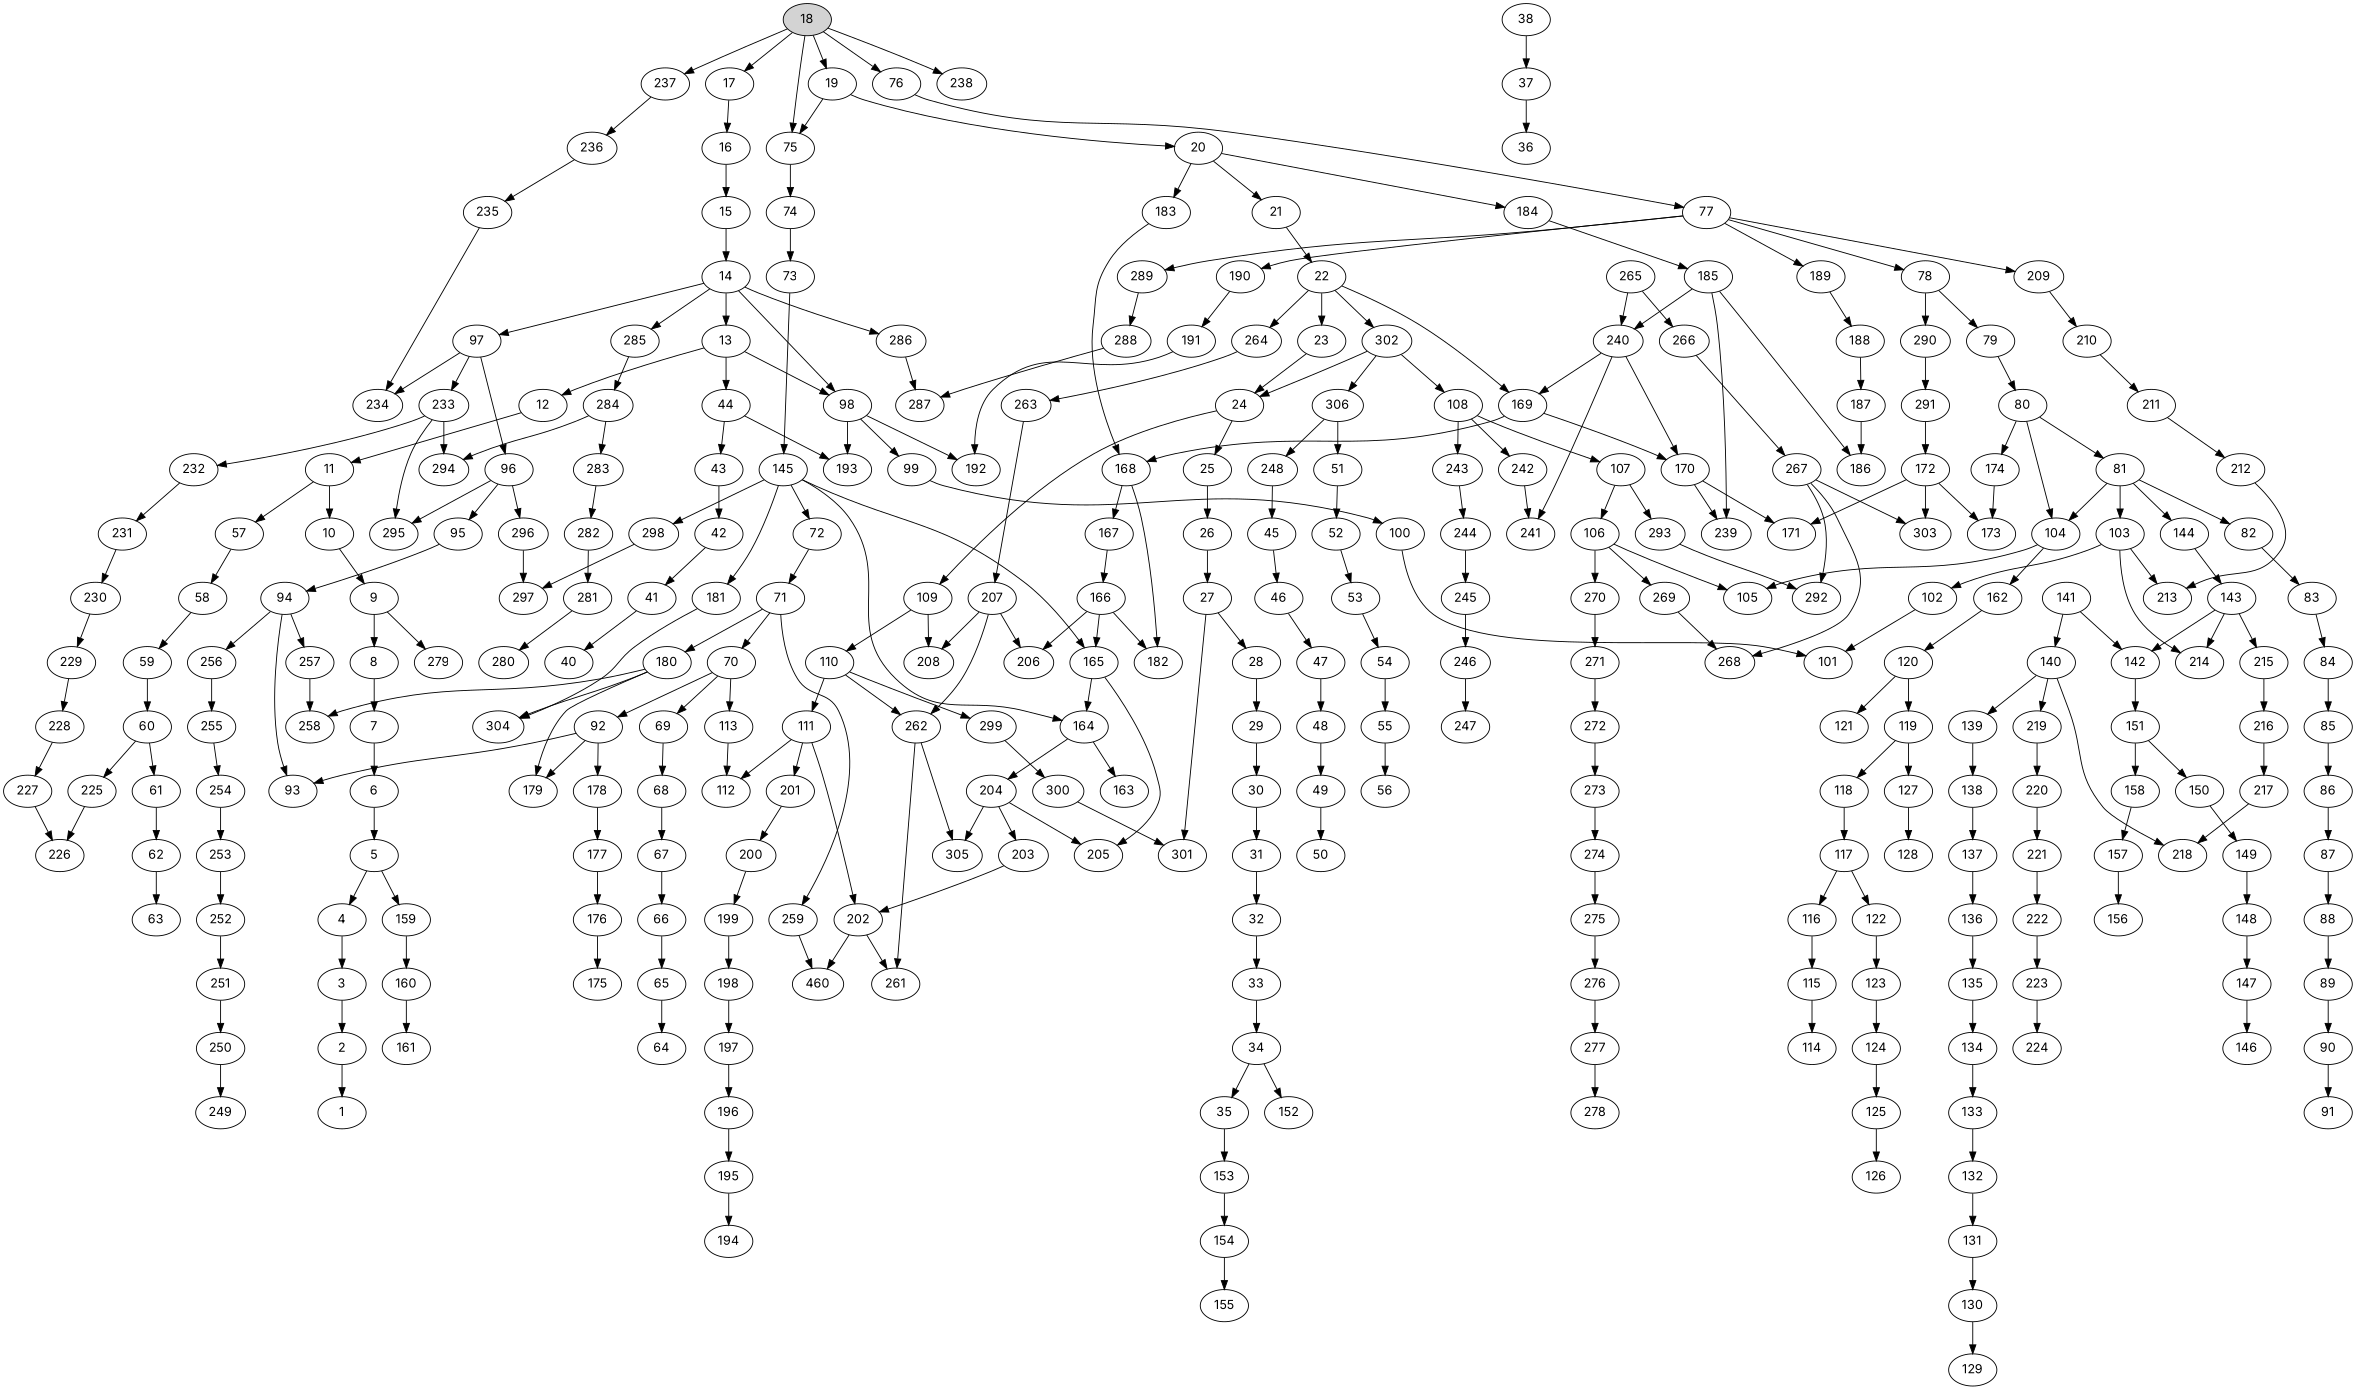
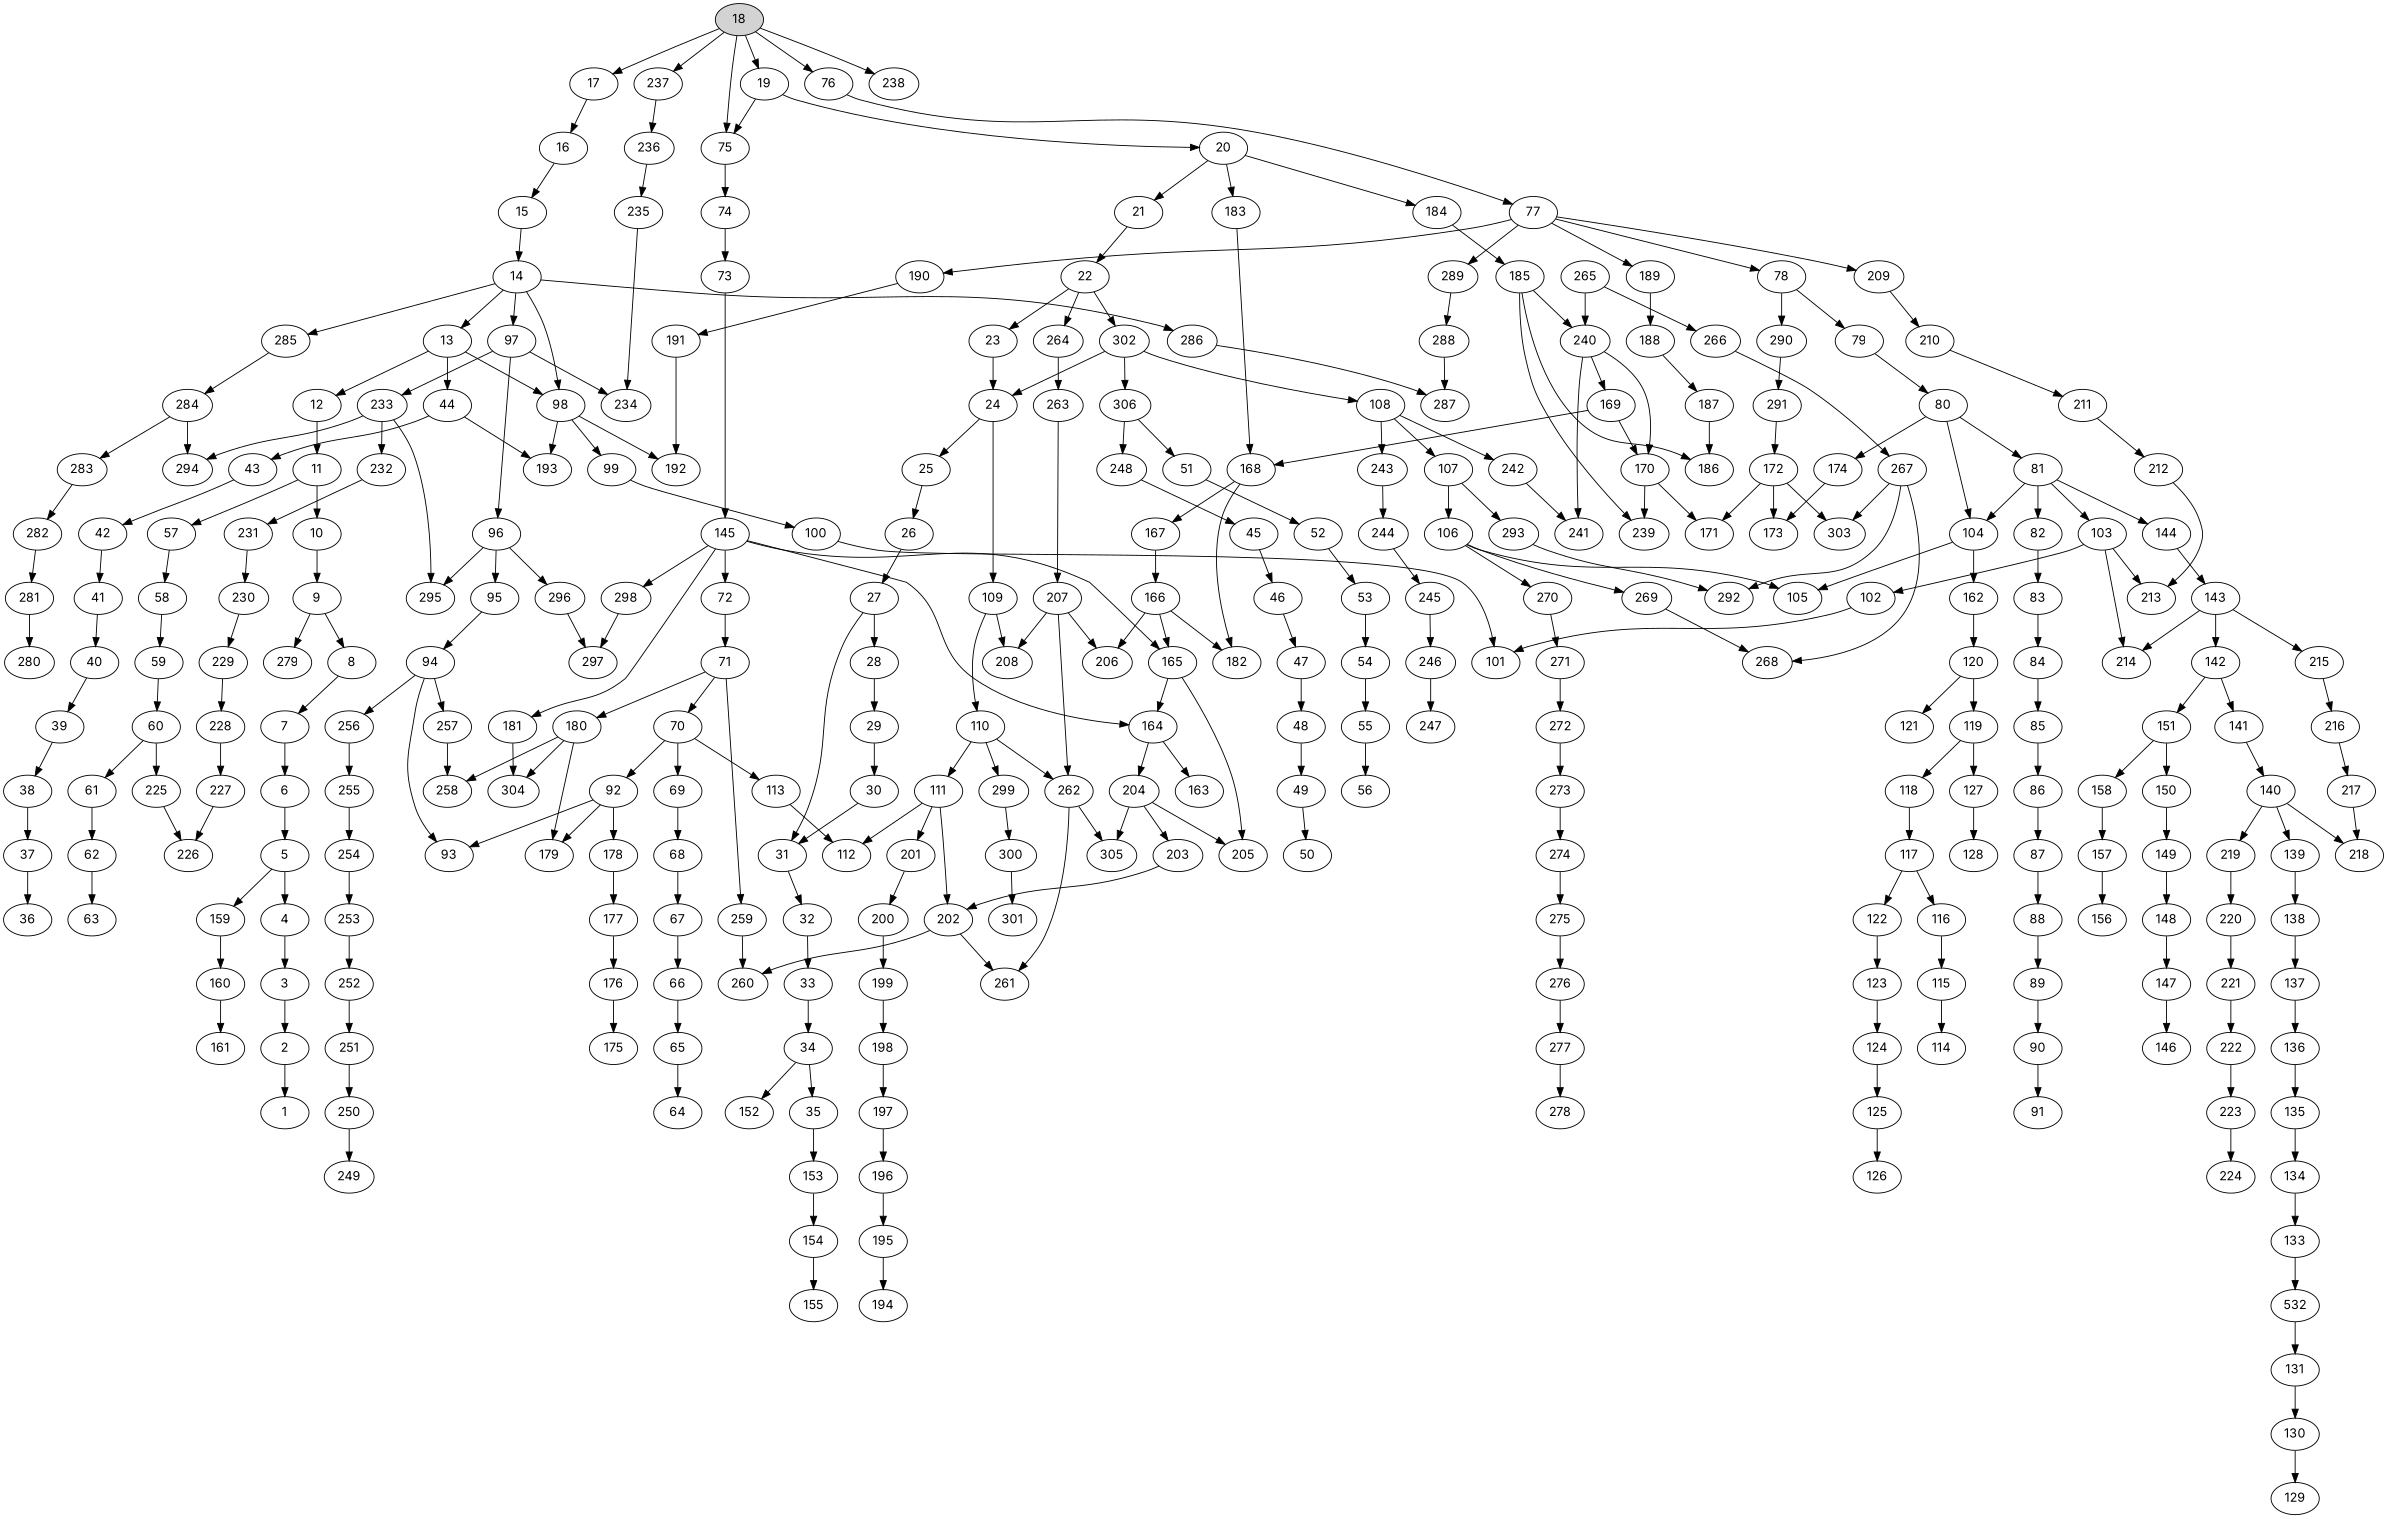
  digraph {
    fontname=Inter
    node [fontname=Inter]
    edge [fontname=Inter]
    18 [fillcolor=lightgrey style=filled]
    17
    19
    75
    76
    237
    238
    16
    20
    74
    77
    236
    2
    1
    3
    4
    5
    159
    160
    161
    6
    7
    8
    9
    279
    10
    11
    57
    58
    59
    12
    13
    44
    98
    43
    193
    99
    192
    42
    100
    14
    97
    285
    286
    96
    233
    234
    284
    287
    95
    295
    296
    232
    294
    283
    15
    21
    183
    184
    73
    78
    189
    190
    209
    289
    235
    22
    168
    185
    23
    169
    264
    302
    182
    167
    239
    186
    240
    24
    170
    263
    108
    306
    25
    109
    171
    207
    107
    242
    243
    51
    248
    26
    110
    208
    27
    111
    262
    299
    28
    301
    29
    30
    31
    32
    33
    34
    35
    152
    153
    154
    155
    37
    36
    38
+   39
    40
    41
    45
    46
    47
    48
    49
    50
    52
    53
    54
    55
    56
    60
    61
    225
    62
    226
    63
    65
    64
    66
    67
    68
    69
    70
    92
    113
    93
    178
    179
    112
    177
    71
    180
    259
    258
    304
-   260 [label=460]
+   260
    72
    145
    164
    165
    181
    298
    163
    204
    205
    297
    79
    290
    188
    191
    210
    288
    80
    291
    187
    211
    81
    104
    174
    172
    82
    103
    144
    105
    162
    173
    83
    102
    213
    214
    143
    120
    84
    101
    142
    215
    85
    86
    87
    88
    89
    90
    91
    176
    94
    256
    257
    255
    254
    231
    119
    121
    106
    269
    270
    268
    271
    272
    293
    292
    241
    244
    245
    201
    202
    261
    305
    300
    200
    199
    115
    114
    116
    117
    122
    123
    124
    118
    127
    128
    125
    126
    130
    129
    131
-   132
+   132 [label=532]
    133
    134
    135
    136
    137
    138
    139
    140
    218
    219
    220
    221
    141
    151
    150
    158
    149
    157
    216
    217
    203
    147
    146
    148
    156
    166
    206
    303
    175
    265
    266
    195
    194
    196
    197
    198
    212
    222
    223
    224
    227
    228
    229
    230
    267
    246
    247
    250
    249
    251
    252
    253
    273
    274
    275
    276
    277
    278
    281
    280
    282
    18 -> 17
    18 -> 19
    18 -> 75
    18 -> 76
    18 -> 237
    18 -> 238
    17 -> 16
    19 -> 75
    19 -> 20
    75 -> 74
    76 -> 77
    237 -> 236
    16 -> 15
    20 -> 21
    20 -> 183
    20 -> 184
    74 -> 73
    77 -> 78
    77 -> 189
    77 -> 190
    77 -> 209
    77 -> 289
    236 -> 235
    2 -> 1
    3 -> 2
    4 -> 3
    5 -> 4
    5 -> 159
    159 -> 160
    160 -> 161
    6 -> 5
    7 -> 6
    8 -> 7
    9 -> 8
    9 -> 279
    10 -> 9
    11 -> 10
    11 -> 57
    57 -> 58
    58 -> 59
    59 -> 60
    12 -> 11
    13 -> 12
    13 -> 44
    13 -> 98
    44 -> 43
    44 -> 193
    98 -> 193
    98 -> 99
    98 -> 192
    43 -> 42
    99 -> 100
    42 -> 41
    100 -> 101
    14 -> 13
    14 -> 98
    14 -> 97
    14 -> 285
    14 -> 286
    97 -> 96
    97 -> 233
    97 -> 234
    285 -> 284
    286 -> 287
    96 -> 95
    96 -> 295
    96 -> 296
    233 -> 295
    233 -> 232
    233 -> 294
    284 -> 294
    284 -> 283
    95 -> 94
    296 -> 297
    232 -> 231
    283 -> 282
    15 -> 14
    21 -> 22
    183 -> 168
    184 -> 185
    73 -> 145
    78 -> 79
    78 -> 290
    189 -> 188
    190 -> 191
    209 -> 210
    289 -> 288
    235 -> 234
    22 -> 23
-   22 -> 169
    22 -> 264
    22 -> 302
    168 -> 182
    168 -> 167
    185 -> 239
    185 -> 186
    185 -> 240
    23 -> 24
    169 -> 168
    169 -> 170
    264 -> 263
    302 -> 24
    302 -> 108
    302 -> 306
    167 -> 166
    240 -> 169
    240 -> 170
    240 -> 241
    24 -> 25
    24 -> 109
    170 -> 239
    170 -> 171
    263 -> 207
    108 -> 107
    108 -> 242
    108 -> 243
    306 -> 51
    306 -> 248
    25 -> 26
    109 -> 110
    109 -> 208
    207 -> 208
    207 -> 262
    207 -> 206
    107 -> 106
    107 -> 293
    242 -> 241
    243 -> 244
    51 -> 52
    248 -> 45
    26 -> 27
    110 -> 111
    110 -> 262
    110 -> 299
    27 -> 28
-   27 -> 301
+   27 -> 31
    111 -> 112
    111 -> 201
    111 -> 202
    262 -> 261
    262 -> 305
    299 -> 300
    28 -> 29
    29 -> 30
    30 -> 31
    31 -> 32
    32 -> 33
    33 -> 34
    34 -> 35
    34 -> 152
    35 -> 153
    153 -> 154
    154 -> 155
    37 -> 36
    38 -> 37
+   39 -> 38
+   40 -> 39
    41 -> 40
    45 -> 46
    46 -> 47
    47 -> 48
    48 -> 49
    49 -> 50
    52 -> 53
    53 -> 54
    54 -> 55
    55 -> 56
    60 -> 61
    60 -> 225
    61 -> 62
    225 -> 226
    62 -> 63
    65 -> 64
    66 -> 65
    67 -> 66
    68 -> 67
    69 -> 68
    70 -> 69
    70 -> 92
    70 -> 113
    92 -> 93
    92 -> 178
    92 -> 179
    113 -> 112
    178 -> 177
    177 -> 176
    71 -> 70
    71 -> 180
    71 -> 259
    180 -> 179
    180 -> 258
    180 -> 304
    259 -> 260
    72 -> 71
    145 -> 72
    145 -> 164
    145 -> 165
    145 -> 181
    145 -> 298
    164 -> 163
    164 -> 204
    165 -> 164
    165 -> 205
    181 -> 304
    298 -> 297
    204 -> 205
    204 -> 305
    204 -> 203
    79 -> 80
    290 -> 291
    188 -> 187
    191 -> 192
    210 -> 211
    288 -> 287
    80 -> 81
    80 -> 104
    80 -> 174
    291 -> 172
    187 -> 186
    211 -> 212
    81 -> 104
    81 -> 82
    81 -> 103
    81 -> 144
    104 -> 105
    104 -> 162
    174 -> 173
    172 -> 171
    172 -> 173
    172 -> 303
    82 -> 83
    103 -> 102
    103 -> 213
    103 -> 214
    144 -> 143
    162 -> 120
    83 -> 84
    102 -> 101
    143 -> 214
    143 -> 142
    143 -> 215
    120 -> 119
    120 -> 121
    84 -> 85
-   141 -> 142
+   142 -> 141
    142 -> 151
    215 -> 216
    85 -> 86
    86 -> 87
    87 -> 88
    88 -> 89
    89 -> 90
    90 -> 91
    176 -> 175
    94 -> 93
    94 -> 256
    94 -> 257
    256 -> 255
    257 -> 258
    255 -> 254
    254 -> 253
    231 -> 230
    119 -> 118
    119 -> 127
    106 -> 105
    106 -> 269
    106 -> 270
    269 -> 268
    270 -> 271
    271 -> 272
    272 -> 273
    293 -> 292
    244 -> 245
    245 -> 246
    201 -> 200
    202 -> 260
    202 -> 261
    300 -> 301
    200 -> 199
    199 -> 198
    115 -> 114
    116 -> 115
    117 -> 116
    117 -> 122
    122 -> 123
    123 -> 124
    124 -> 125
    118 -> 117
    127 -> 128
    125 -> 126
    130 -> 129
    131 -> 130
    132 -> 131
    133 -> 132
    134 -> 133
    135 -> 134
    136 -> 135
    137 -> 136
    138 -> 137
    139 -> 138
    140 -> 139
    140 -> 218
    140 -> 219
    219 -> 220
    220 -> 221
    221 -> 222
    141 -> 140
    151 -> 150
    151 -> 158
    150 -> 149
    158 -> 157
    149 -> 148
    157 -> 156
    216 -> 217
    217 -> 218
    203 -> 202
    147 -> 146
    148 -> 147
    166 -> 182
    166 -> 165
    166 -> 206
    265 -> 240
    265 -> 266
    266 -> 267
    195 -> 194
    196 -> 195
    197 -> 196
    198 -> 197
    212 -> 213
    222 -> 223
    223 -> 224
    227 -> 226
    228 -> 227
    229 -> 228
    230 -> 229
    267 -> 268
    267 -> 292
    267 -> 303
    246 -> 247
    250 -> 249
    251 -> 250
    252 -> 251
    253 -> 252
    273 -> 274
    274 -> 275
    275 -> 276
    276 -> 277
    277 -> 278
    281 -> 280
    282 -> 281
  }
